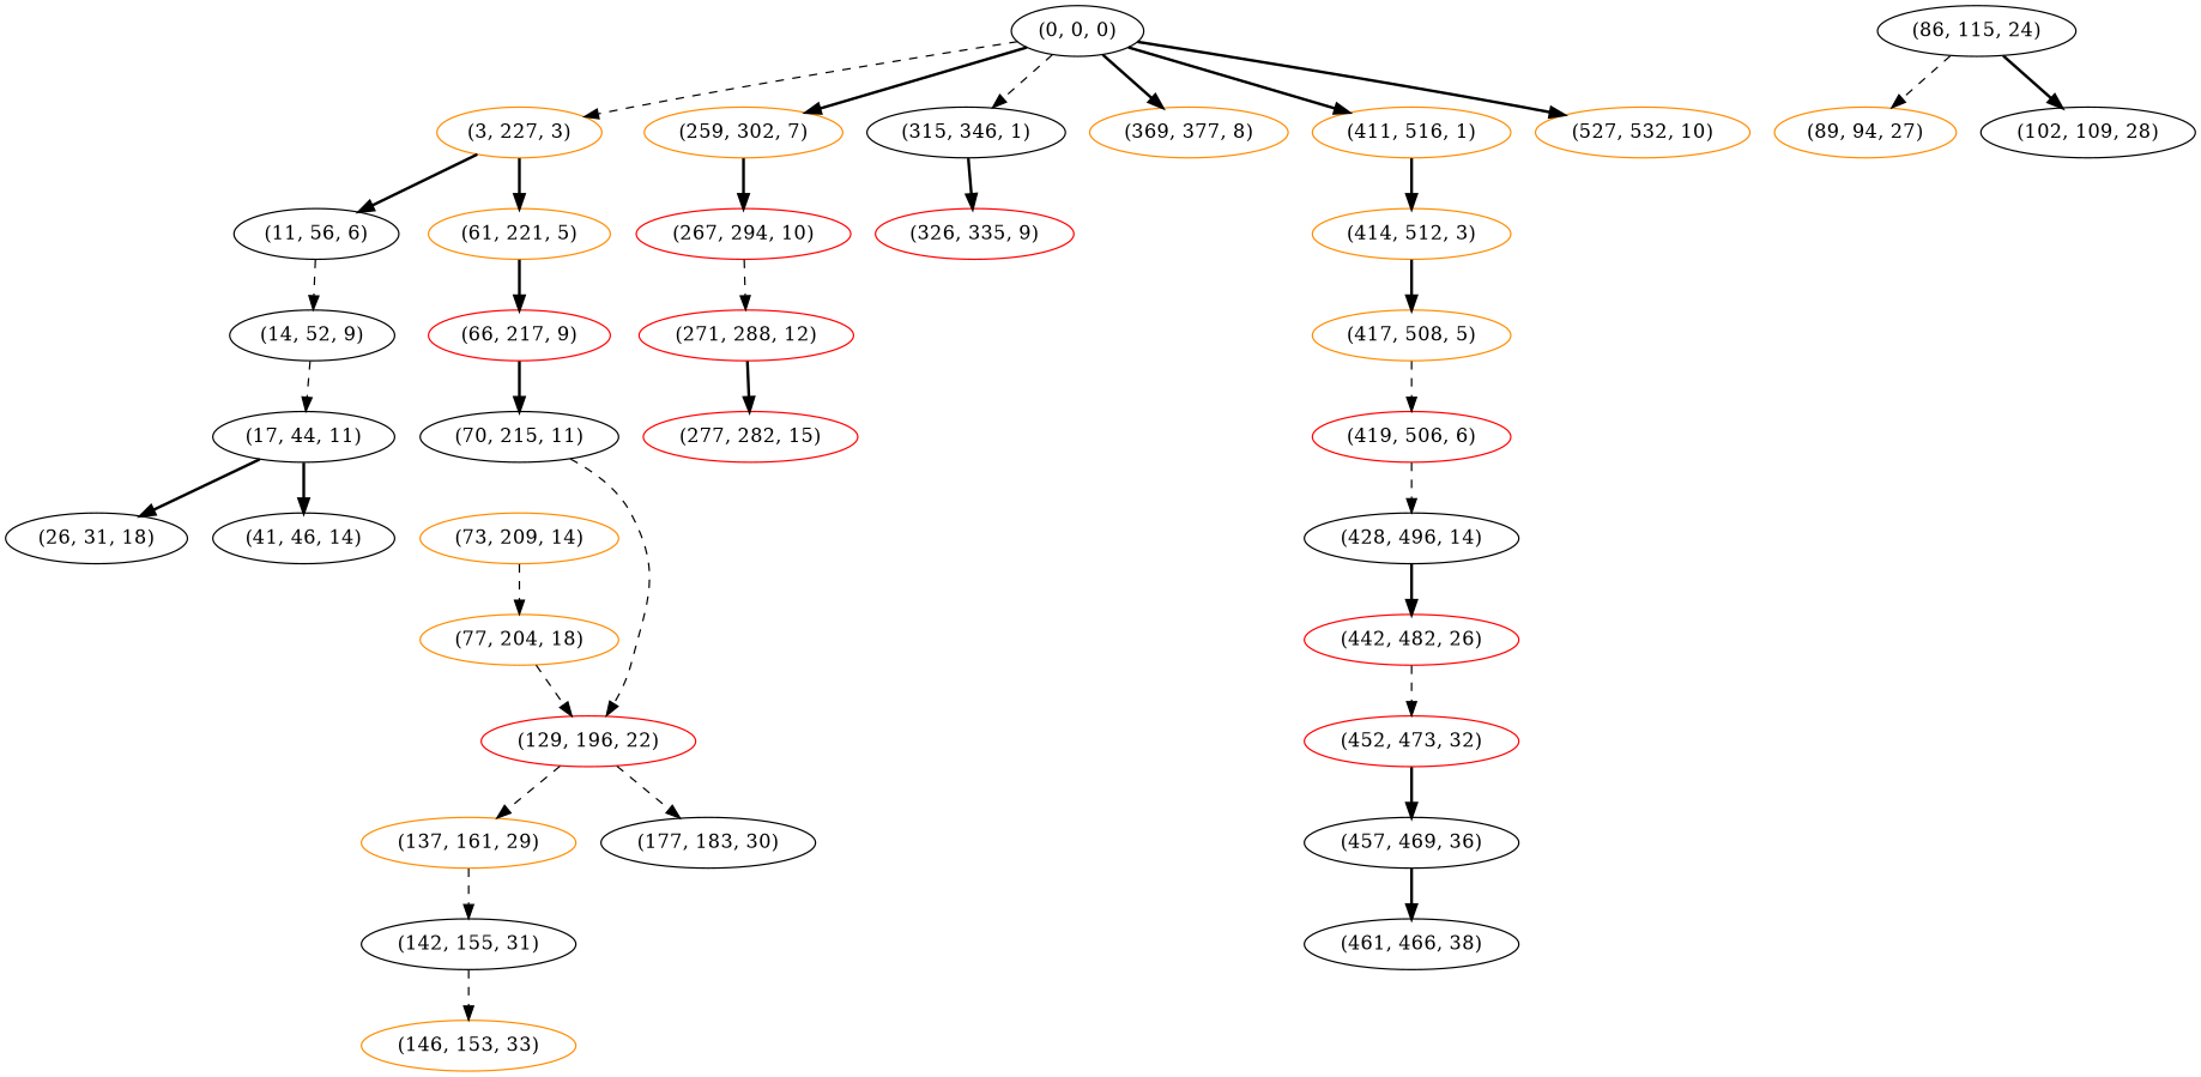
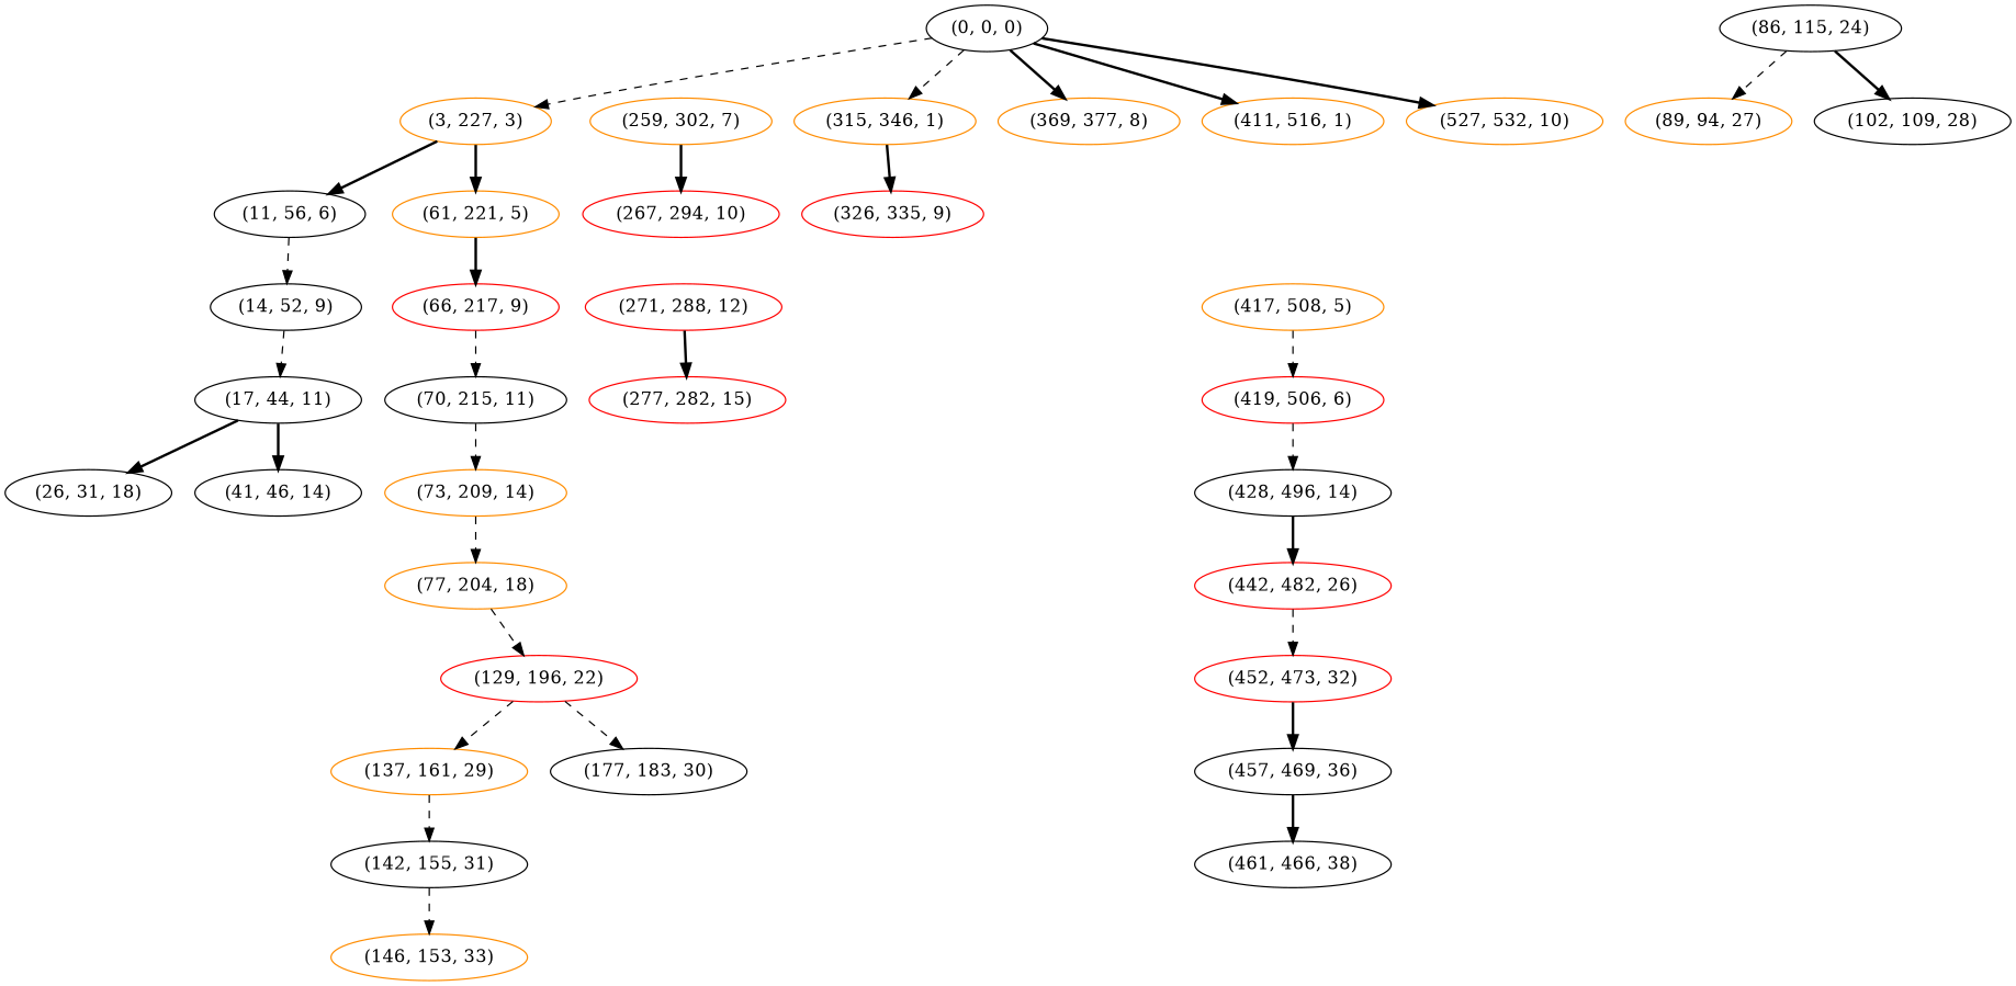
  digraph {
    node [color=darkorange]
    edge [style=bold]
    "(3, 227, 3)"
    "(0, 0, 0)" [color=black]
    "(259, 302, 7)"
-   "(315, 346, 1)" [color=black]
+   "(315, 346, 1)"
    "(369, 377, 8)"
    "(411, 516, 1)"
    "(527, 532, 10)"
    "(11, 56, 6)" [color=black]
    "(61, 221, 5)"
    "(267, 294, 10)" [color=red]
    "(326, 335, 9)" [color=red]
-   "(414, 512, 3)"
    "(14, 52, 9)" [color=black]
    "(66, 217, 9)" [color=red]
    n15 [color=black label="(17, 44, 11)"]
    "(26, 31, 18)" [color=black]
    "(41, 46, 14)" [color=black]
    "(70, 215, 11)" [color=black]
    "(73, 209, 14)"
    "(77, 204, 18)"
    "(129, 196, 22)" [color=red]
    "(89, 94, 27)"
    "(86, 115, 24)" [color=black]
    "(102, 109, 28)" [color=black]
    "(137, 161, 29)"
    "(177, 183, 30)" [color=black]
    "(142, 155, 31)" [color=black]
    "(146, 153, 33)"
    "(271, 288, 12)" [color=red]
    "(277, 282, 15)" [color=red]
    "(417, 508, 5)"
    "(419, 506, 6)" [color=red]
    "(428, 496, 14)" [color=black]
    "(442, 482, 26)" [color=red]
    "(452, 473, 32)" [color=red]
    "(457, 469, 36)" [color=black]
    "(461, 466, 38)" [color=black]
    "(3, 227, 3)" -> "(11, 56, 6)"
    "(3, 227, 3)" -> "(61, 221, 5)"
    "(0, 0, 0)" -> "(3, 227, 3)" [style=dashed]
-   "(0, 0, 0)" -> "(259, 302, 7)"
    "(0, 0, 0)" -> "(315, 346, 1)" [style=dashed]
    "(0, 0, 0)" -> "(369, 377, 8)"
    "(0, 0, 0)" -> "(411, 516, 1)"
    "(0, 0, 0)" -> "(527, 532, 10)"
    "(259, 302, 7)" -> "(267, 294, 10)"
    "(315, 346, 1)" -> "(326, 335, 9)"
-   "(411, 516, 1)" -> "(414, 512, 3)"
    "(11, 56, 6)" -> "(14, 52, 9)" [style=dashed]
    "(61, 221, 5)" -> "(66, 217, 9)"
-   "(267, 294, 10)" -> "(271, 288, 12)" [style=dashed]
-   "(414, 512, 3)" -> "(417, 508, 5)"
    "(14, 52, 9)" -> n15 [style=dashed]
-   "(66, 217, 9)" -> "(70, 215, 11)"
+   "(66, 217, 9)" -> "(70, 215, 11)" [style=dashed]
    n15 -> "(26, 31, 18)"
    n15 -> "(41, 46, 14)"
-   "(70, 215, 11)" -> "(129, 196, 22)" [style=dashed]
+   "(70, 215, 11)" -> "(73, 209, 14)" [style=dashed]
    "(73, 209, 14)" -> "(77, 204, 18)" [style=dashed]
    "(77, 204, 18)" -> "(129, 196, 22)" [style=dashed]
    "(129, 196, 22)" -> "(137, 161, 29)" [style=dashed]
    "(129, 196, 22)" -> "(177, 183, 30)" [style=dashed]
    "(86, 115, 24)" -> "(89, 94, 27)" [style=dashed]
    "(86, 115, 24)" -> "(102, 109, 28)"
    "(137, 161, 29)" -> "(142, 155, 31)" [style=dashed]
    "(142, 155, 31)" -> "(146, 153, 33)" [style=dashed]
    "(271, 288, 12)" -> "(277, 282, 15)"
    "(417, 508, 5)" -> "(419, 506, 6)" [style=dashed]
    "(419, 506, 6)" -> "(428, 496, 14)" [style=dashed]
    "(428, 496, 14)" -> "(442, 482, 26)"
    "(442, 482, 26)" -> "(452, 473, 32)" [style=dashed]
    "(452, 473, 32)" -> "(457, 469, 36)"
    "(457, 469, 36)" -> "(461, 466, 38)"
  }
